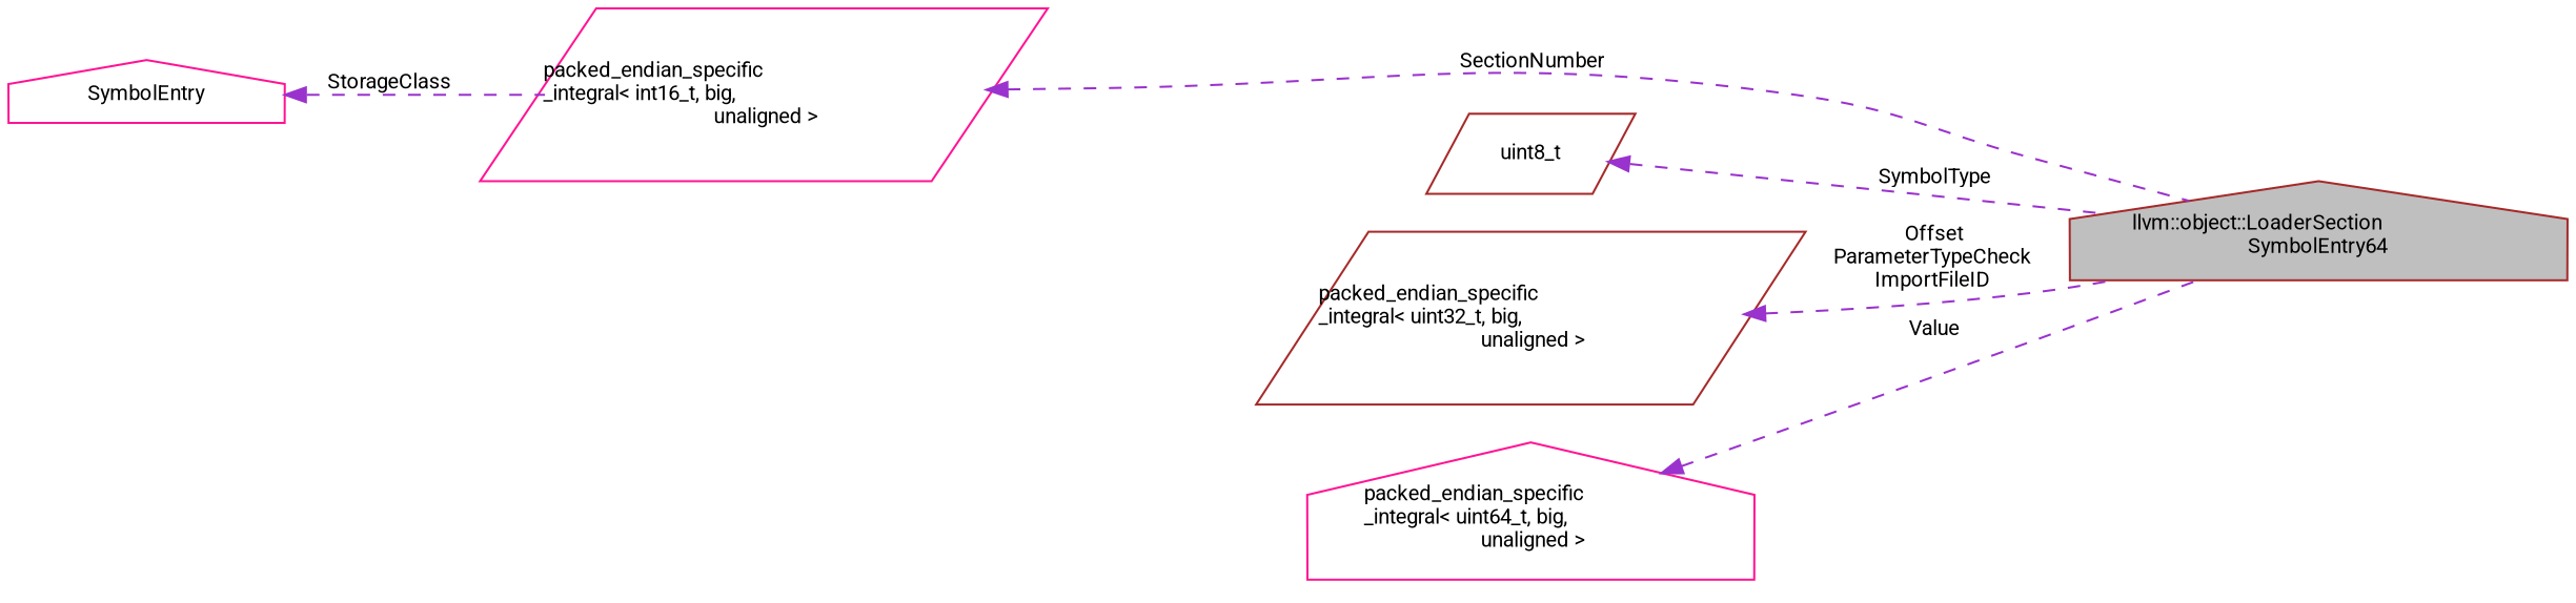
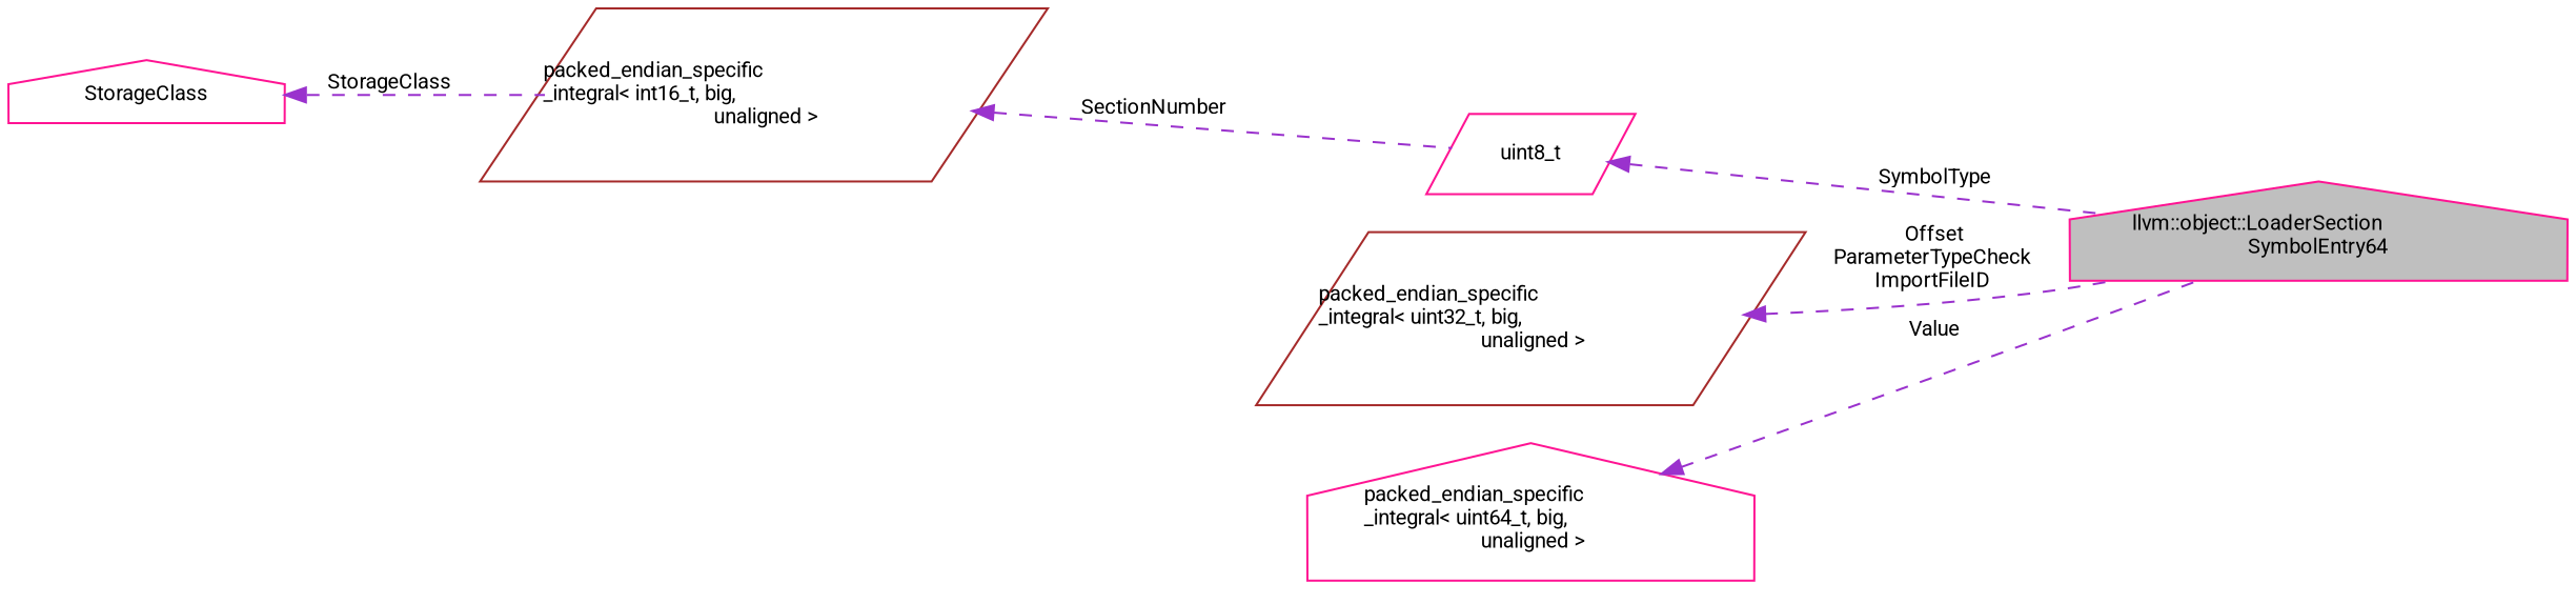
  digraph {
    fontname=Roboto
    rankdir=LR
    node [color=deeppink fontname=Roboto fontsize=10 shape=house]
    edge [color=darkorchid3 dir=back fontname=Roboto fontsize=10 labelfontname=Helvetica labelfontsize=10 style=dashed]
-   n1 [color=brown fillcolor=grey75 fontcolor=black height=0.2 label="llvm::object::LoaderSection\lSymbolEntry64" style=filled width=0.4]
-   n2 [height=0.2 label=SymbolEntry width=0.4]
-   n3 [height=0.2 label="packed_endian_specific\l_integral\< int16_t, big,\l unaligned \>" shape=parallelogram width=0.4]
+   n1 [fillcolor=grey75 fontcolor=black height=0.2 label="llvm::object::LoaderSection\lSymbolEntry64" style=filled width=0.4]
+   n2 [height=0.2 label=StorageClass width=0.4]
+   n3 [color=brown height=0.2 label="packed_endian_specific\l_integral\< int16_t, big,\l unaligned \>" shape=parallelogram width=0.4]
    n4 [color=brown height=0.2 label="packed_endian_specific\l_integral\< uint32_t, big,\l unaligned \>" shape=parallelogram width=0.4]
    n5 [height=0.2 label="packed_endian_specific\l_integral\< uint64_t, big,\l unaligned \>" width=0.4]
-   n6 [color=brown height=0.2 label=uint8_t shape=parallelogram width=0.4]
+   n6 [height=0.2 label=uint8_t shape=parallelogram width=0.4]
    n2 -> n3 [label=" StorageClass"]
-   n3 -> n1 [label=" SectionNumber"]
+   n3 -> n6 [label=" SectionNumber"]
    n4 -> n1 [label=" Offset\nParameterTypeCheck\nImportFileID"]
    n5 -> n1 [label=" Value"]
    n6 -> n1 [label=" SymbolType"]
  }
